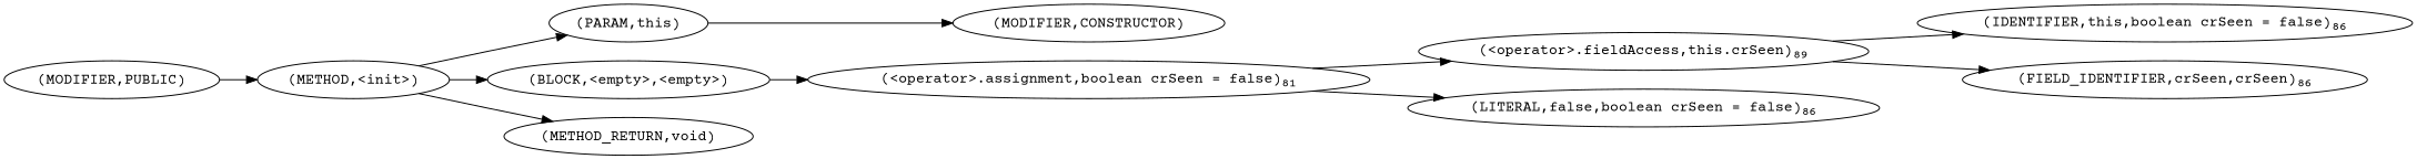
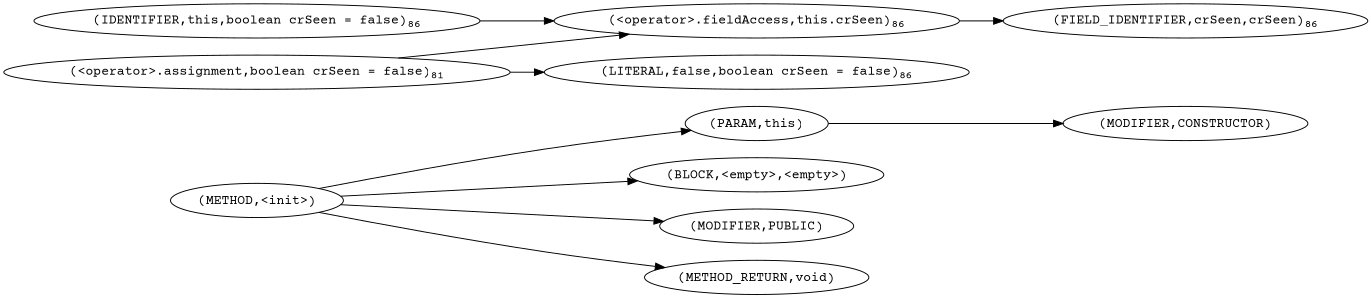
  digraph {
    fontname="Courier Prime"
    rankdir=LR
    node [fontname="Courier Prime"]
    edge [fontname="Courier Prime"]
    n1 [label=<(METHOD,&lt;init&gt;)>]
    n2 [label=<(PARAM,this)>]
    n3 [label=<(BLOCK,&lt;empty&gt;,&lt;empty&gt;)>]
    n4 [label=<(MODIFIER,PUBLIC)>]
    n5 [label=<(METHOD_RETURN,void)>]
    n6 [label=<(MODIFIER,CONSTRUCTOR)>]
    n7 [label=<(&lt;operator&gt;.assignment,boolean crSeen = false)<SUB>81</SUB>>]
-   n8 [label=<(&lt;operator&gt;.fieldAccess,this.crSeen)<SUB>89</SUB>>]
+   n8 [label=<(&lt;operator&gt;.fieldAccess,this.crSeen)<SUB>86</SUB>>]
    n9 [label=<(LITERAL,false,boolean crSeen = false)<SUB>86</SUB>>]
    n10 [label=<(IDENTIFIER,this,boolean crSeen = false)<SUB>86</SUB>>]
    n11 [label=<(FIELD_IDENTIFIER,crSeen,crSeen)<SUB>86</SUB>>]
    n1 -> n2
    n1 -> n3
-   n4 -> n1
+   n1 -> n4
    n1 -> n5
    n2 -> n6
-   n3 -> n7
    n7 -> n8
    n7 -> n9
-   n8 -> n10
+   n10 -> n8
    n8 -> n11
  }
